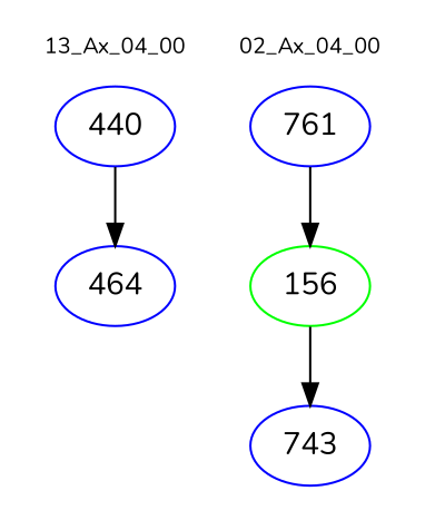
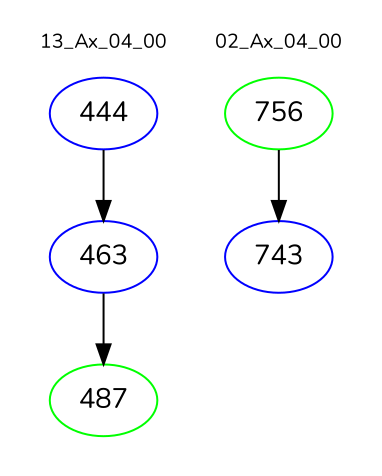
  digraph {
    fontname=Nunito
    node [color=blue fontname=Nunito]
    edge [color=black fontname=Nunito]
-   n1 [label=464]
-   n2 [label=440]
-   n4 [label=761]
+   n1 [label=463]
+   n2 [label=444]
+   n3 [color=green label=487]
    n5 [label=743]
-   n6 [color=green label=156]
+   n6 [color=green label=756]
    subgraph cluster_1 {
      color=white
      fontsize=10
      label="13_Ax_04_00"
      n1
      n2
+     n3
    }
    subgraph cluster_2 {
      color=white
      fontsize=10
      label="02_Ax_04_00"
-     n4
      n5
      n6
    }
+   n1 -> n3
    n2 -> n1
-   n4 -> n6
    n6 -> n5
  }
